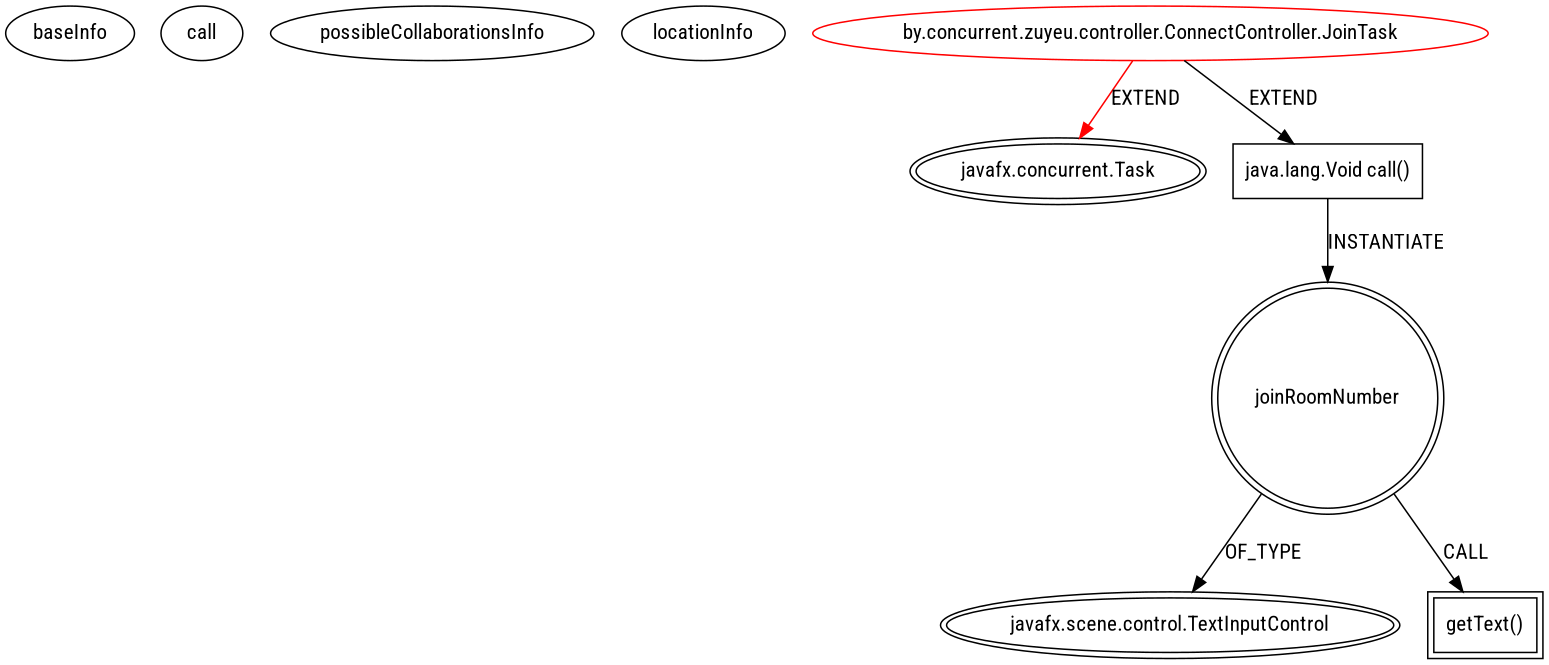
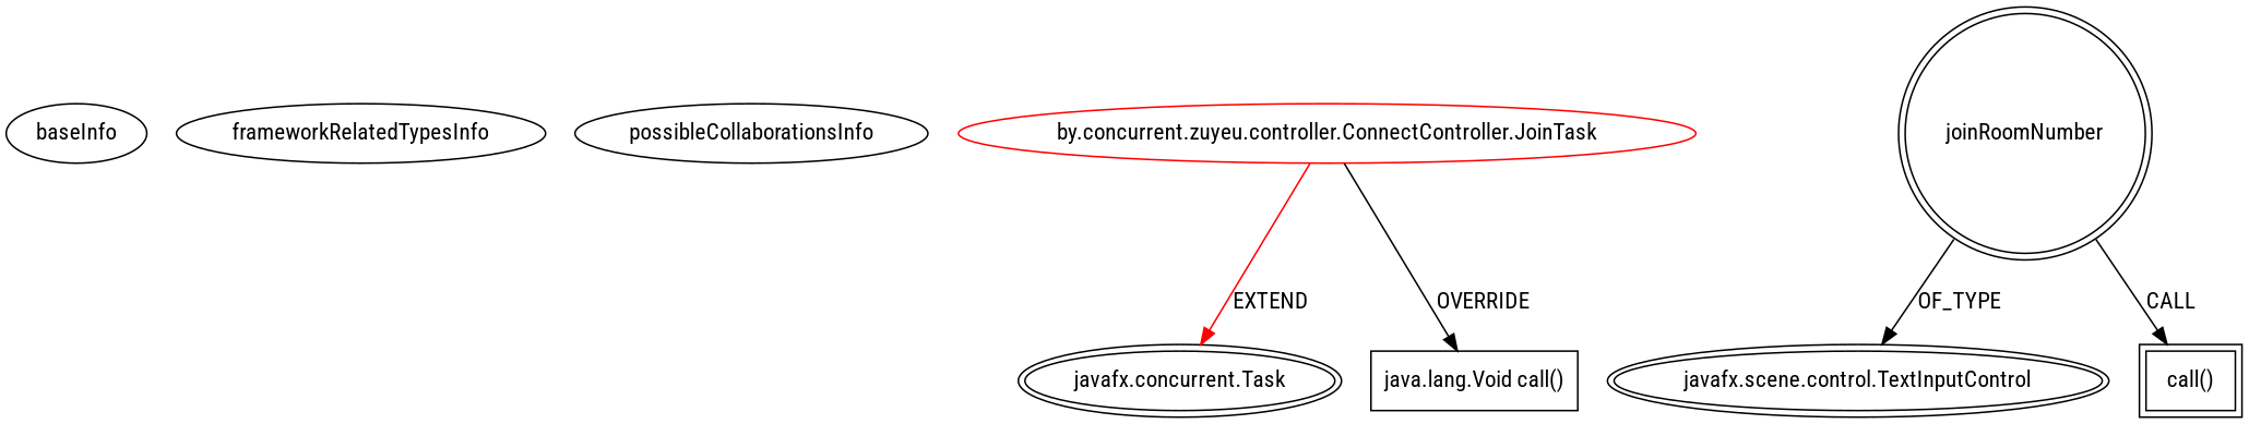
  digraph {
    fontname="Roboto Condensed"
    node [fontname="Roboto Condensed"]
    edge [fontname="Roboto Condensed"]
    baseInfo [category=extension_graph graphId=2679 isAnonymous=false possibleRelation=false]
-   frameworkRelatedTypesInfo [0="javafx.concurrent.Task" label=call]
+   frameworkRelatedTypesInfo [0="javafx.concurrent.Task"]
    possibleCollaborationsInfo
-   locationInfo [contextSignature=JoinTask filePath="/fieryphoenix-screen-caster/screen-caster-master/ScreenCaster/src/by/bsuir/zuyeu/controller/ConnectController.java" graphId=2679 projectName="fieryphoenix-screen-caster"]
    n5 [color=red isFrameworkType=false label="by.concurrent.zuyeu.controller.ConnectController.JoinTask" vertexType=ROOT_CLIENT_CLASS_DECLARATION]
    n6 [isFrameworkType=true label="javafx.concurrent.Task" peripheries=2 vertexType=FRAMEWORK_CLASS_TYPE]
    n7 [isFrameworkType=false label="java.lang.Void call()" shape=box vertexType=OVERRIDING_METHOD_DECLARATION]
    n8 [isFrameworkType=true label=joinRoomNumber peripheries=2 shape=circle vertexType=VARIABLE_EXPRESION]
    n9 [isFrameworkType=true label="javafx.scene.control.TextInputControl" peripheries=2 vertexType=FRAMEWORK_CLASS_TYPE]
-   n10 [isFrameworkType=true label="getText()" peripheries=2 shape=box vertexType=INSIDE_CALL]
+   n10 [isFrameworkType=true label="call()" peripheries=2 shape=box vertexType=INSIDE_CALL]
    n5 -> n6 [color=red label=EXTEND]
-   n5 -> n7 [label=EXTEND]
-   n7 -> n8 [label=INSTANTIATE]
+   n5 -> n7 [label=OVERRIDE]
    n8 -> n9 [label=OF_TYPE]
    n8 -> n10 [label=CALL]
  }
